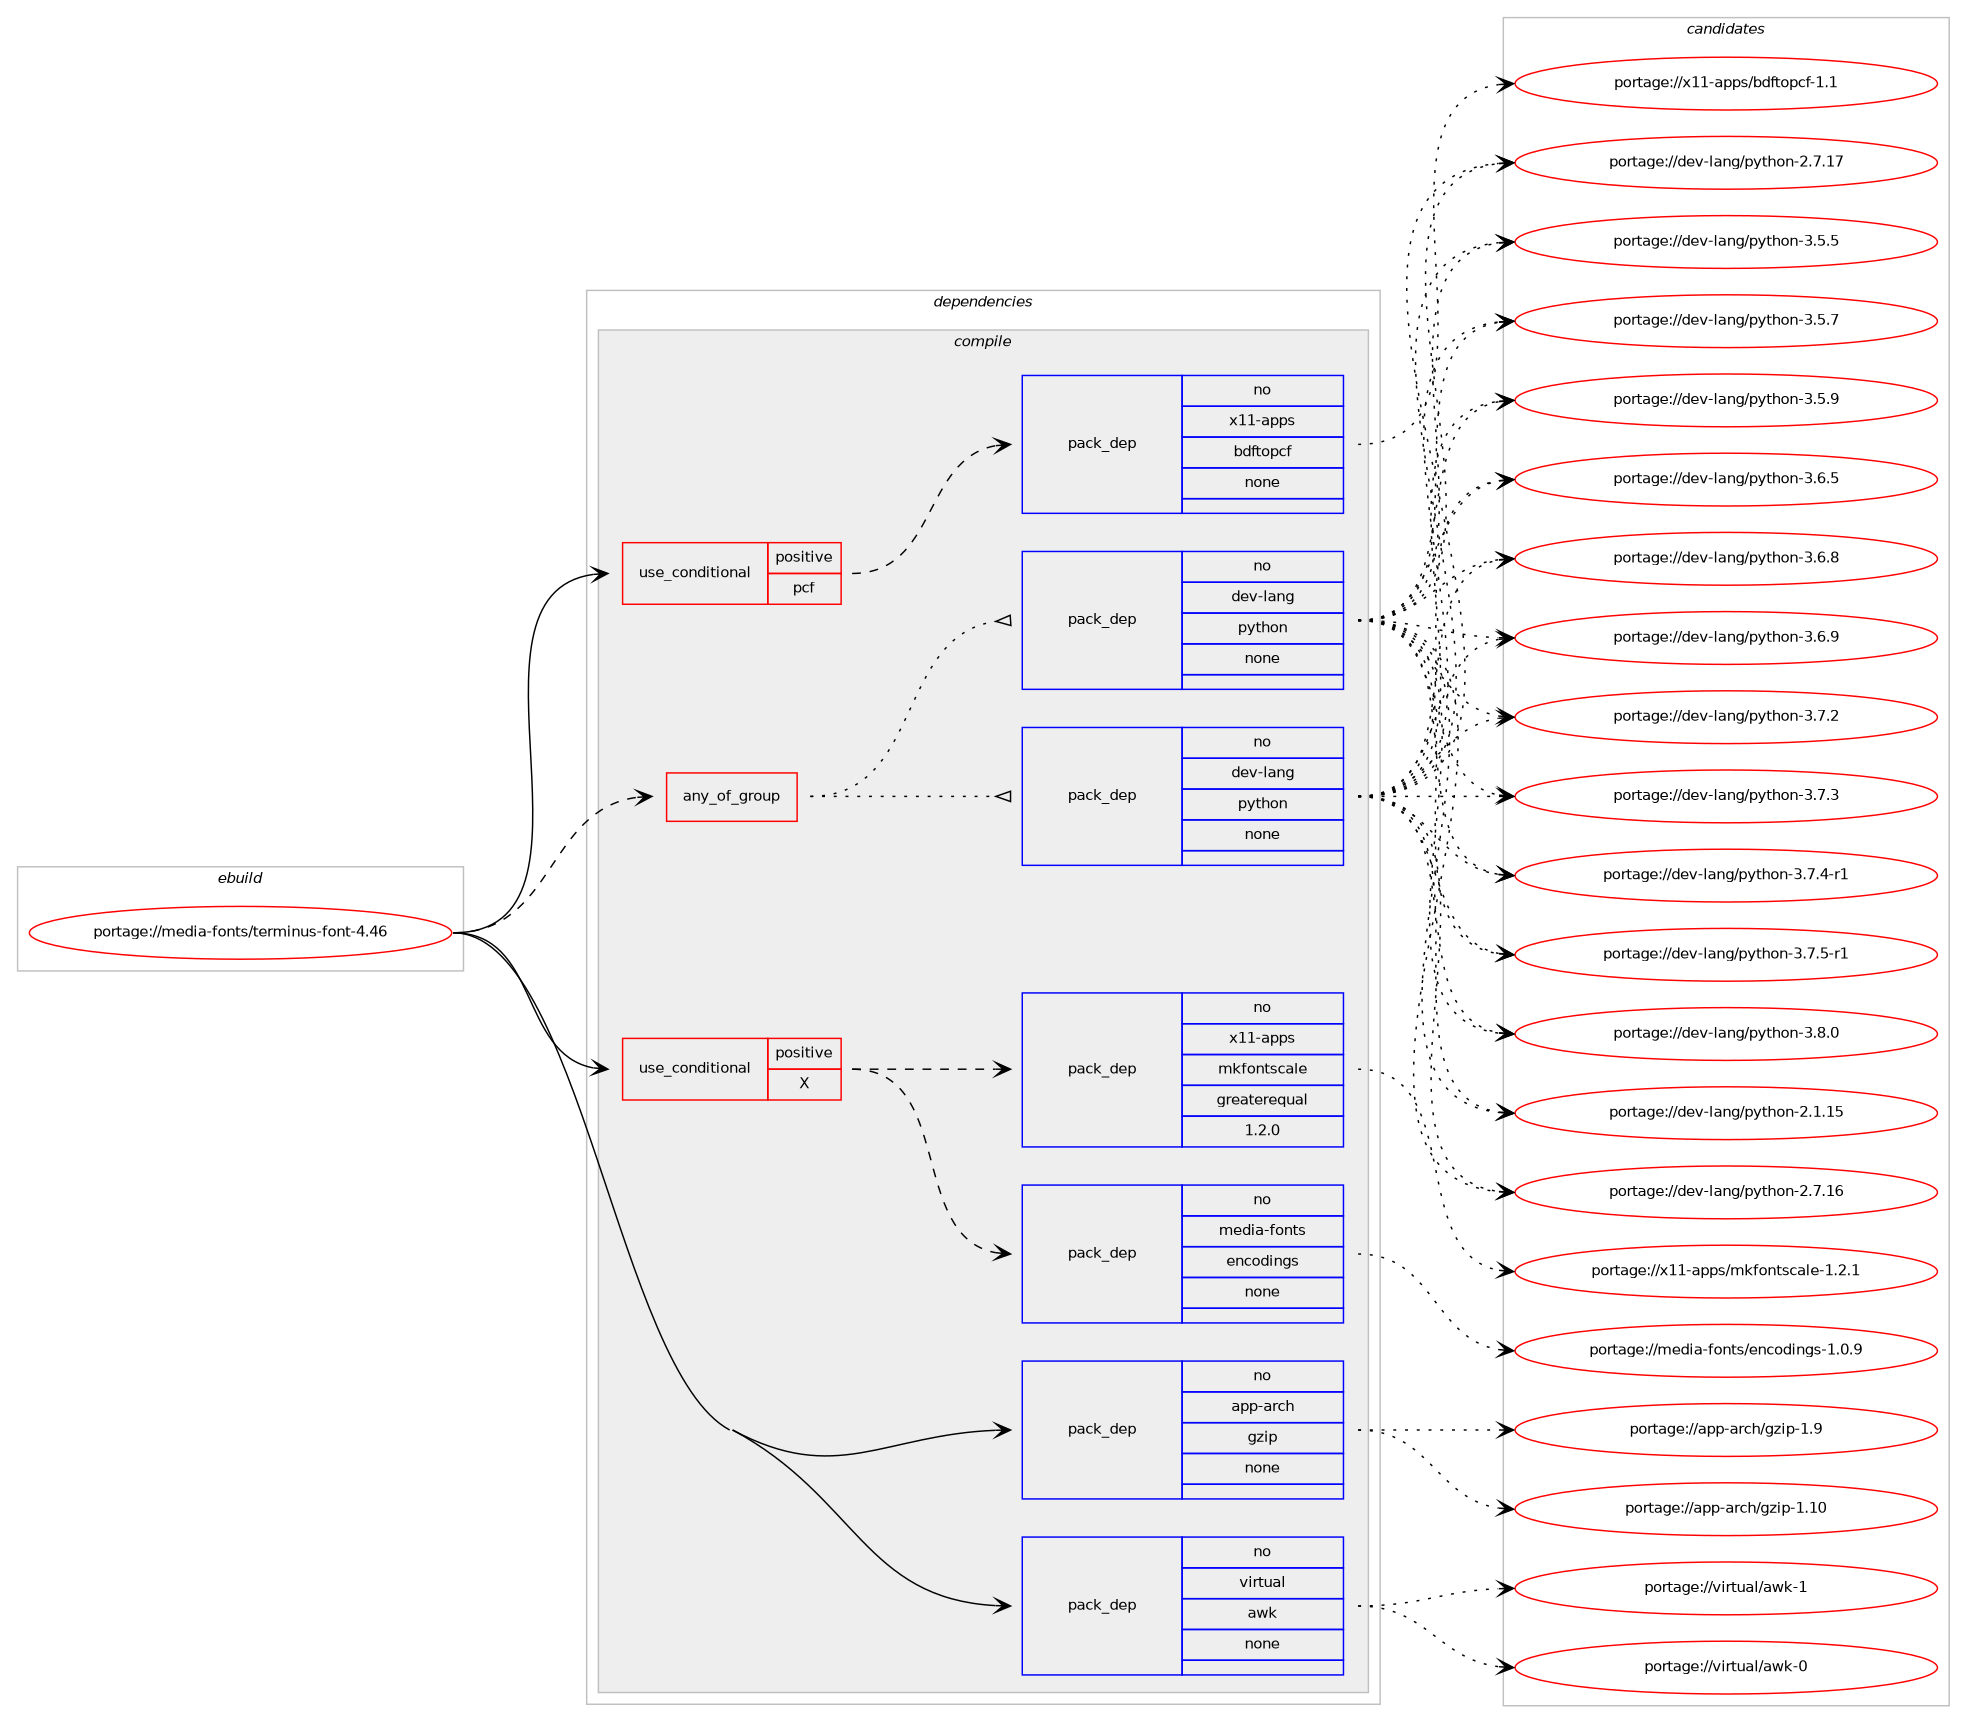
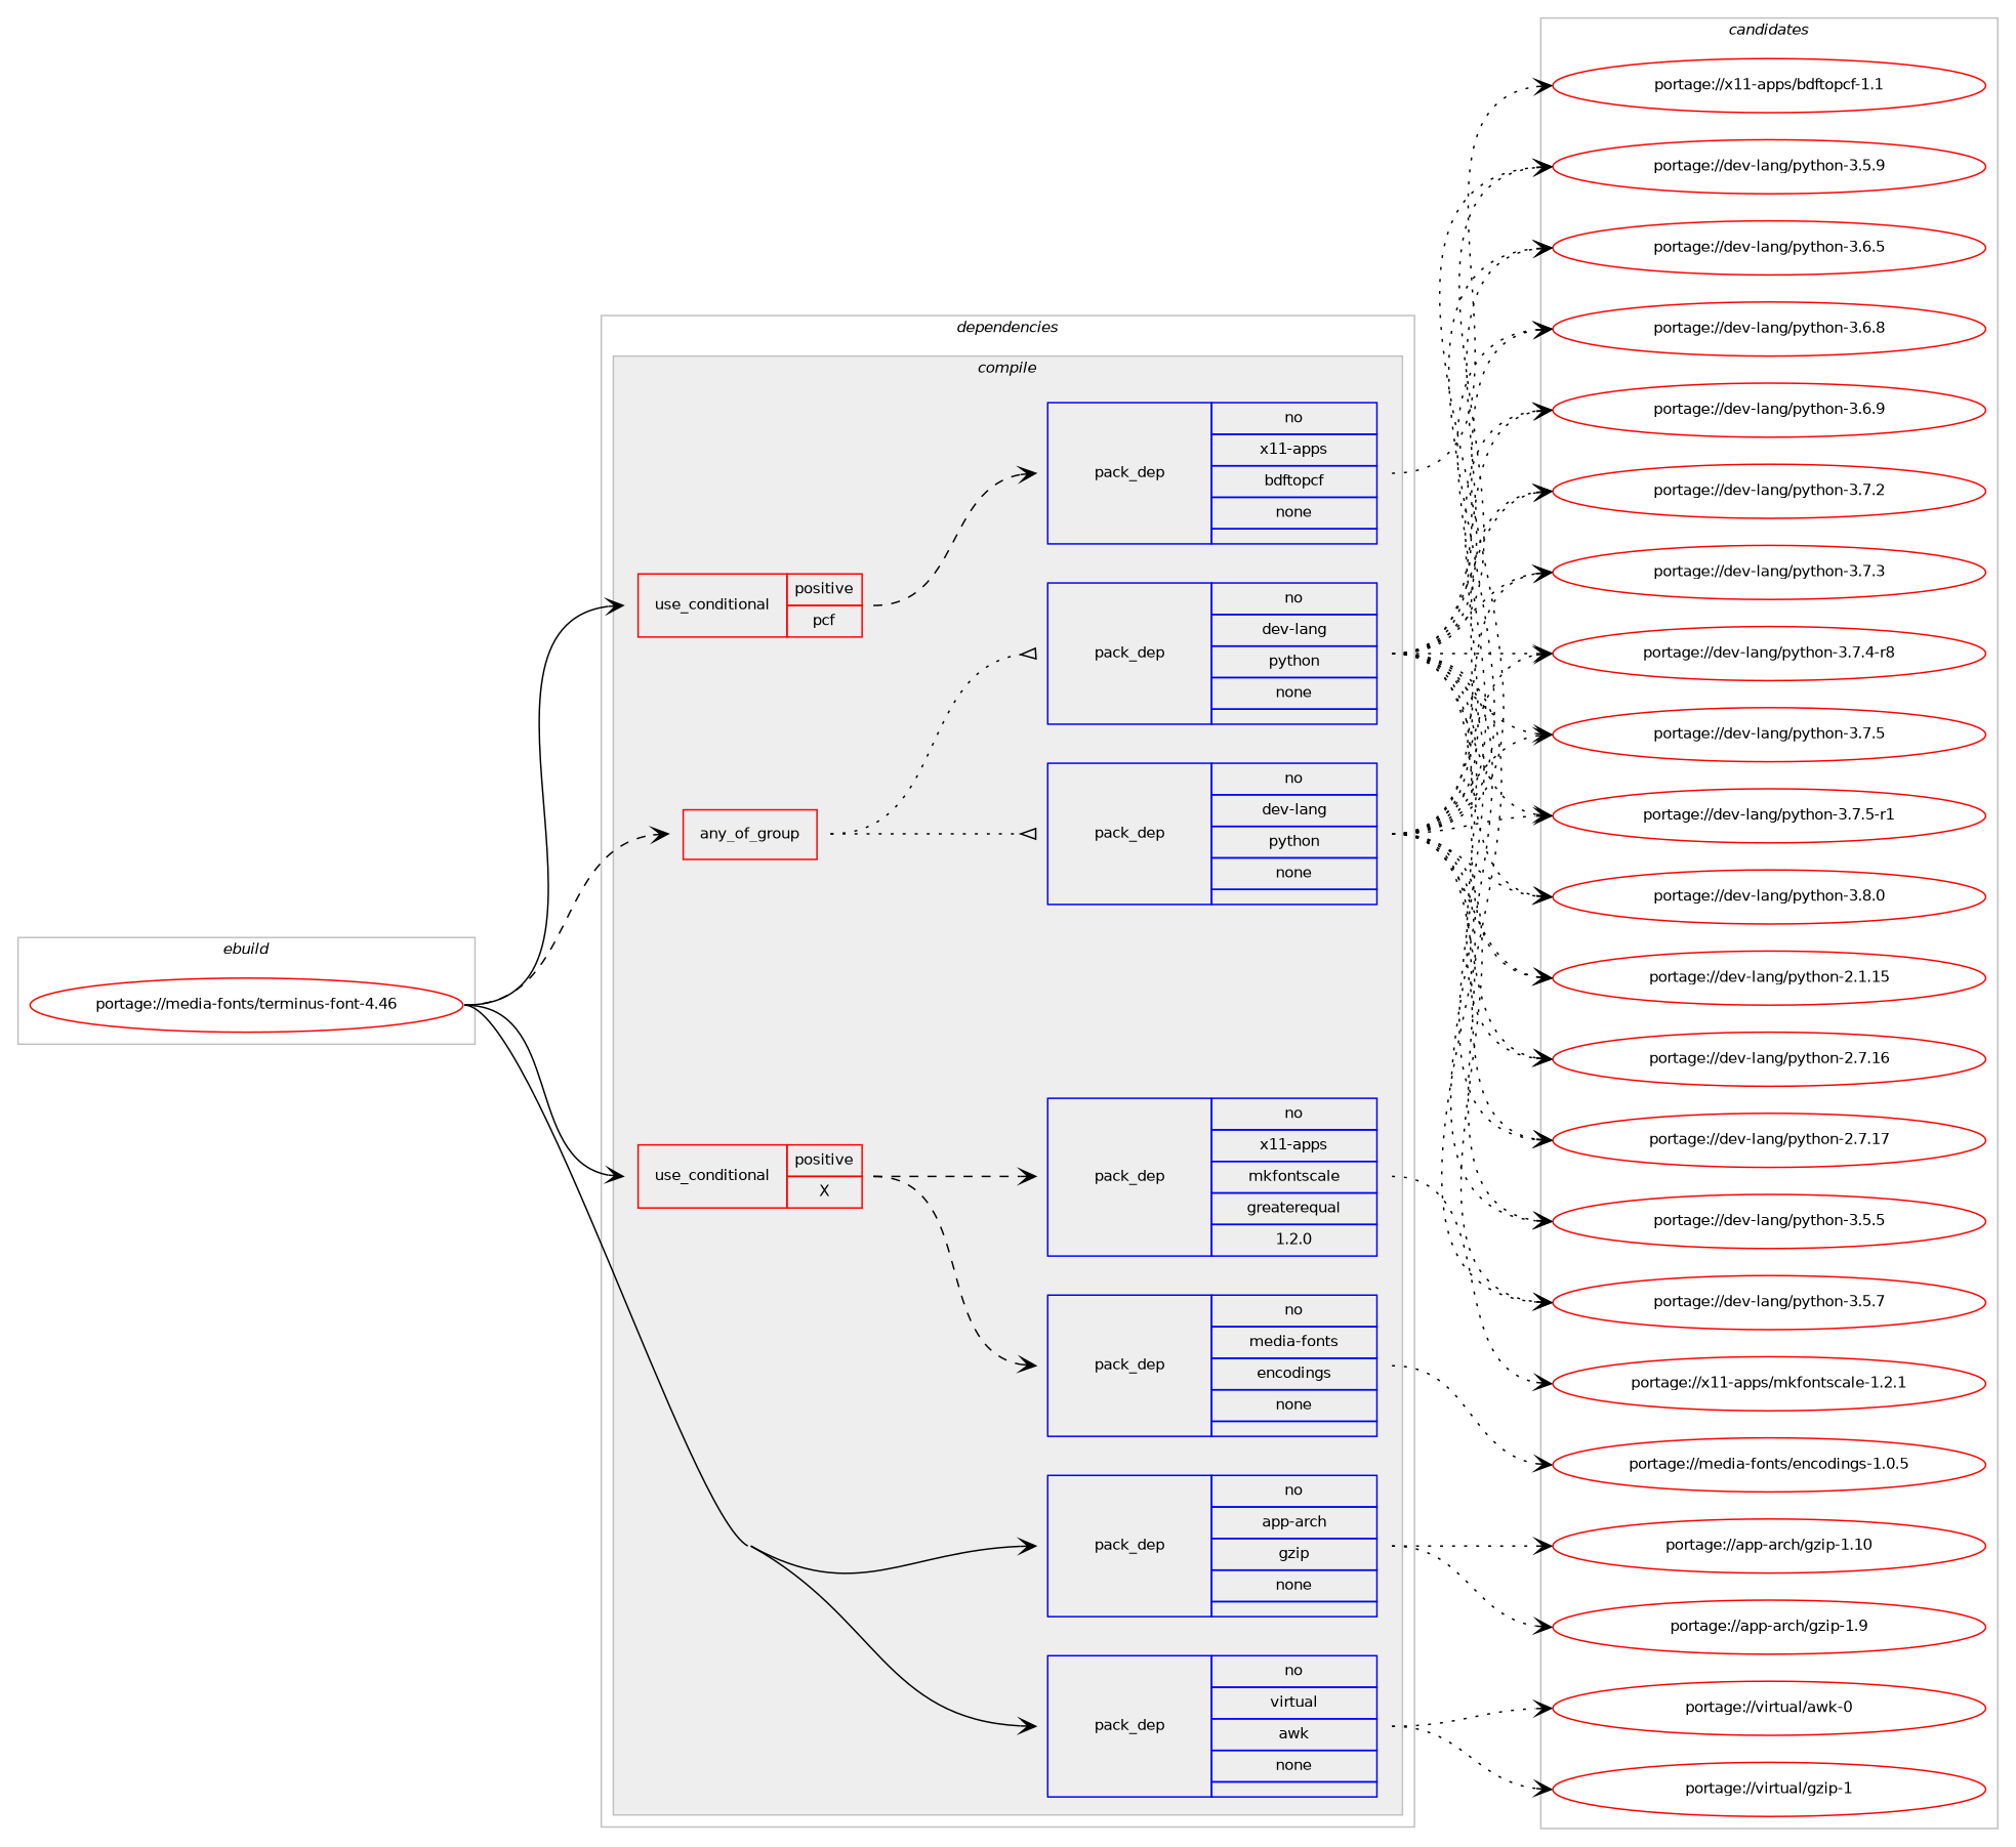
  digraph {
    compound=true
    concentrate=true
    fontname=Helvetica
    fontsize=10
    newrank=true
    rankdir=LR
    ranksep=1.5
    node [color=red fontname=Helvetica fontsize=10]
    edge [arrowhead=vee headport=w style=dotted tailport=e weight=100]
    n1 [label="portage://media-fonts/terminus-font-4.46" width=4]
    n2 [color=blue label=<<TABLE BORDER="0" CELLBORDER="1" CELLSPACING="0" CELLPADDING="4" WIDTH="220"><TR><TD ROWSPAN="6" CELLPADDING="30">pack_dep</TD></TR><TR><TD WIDTH="110">no</TD></TR><TR><TD>dev-lang</TD></TR><TR><TD>python</TD></TR><TR><TD>none</TD></TR><TR><TD></TD></TR></TABLE>> shape=none]
    n3 [color=blue label=<<TABLE BORDER="0" CELLBORDER="1" CELLSPACING="0" CELLPADDING="4" WIDTH="220"><TR><TD ROWSPAN="6" CELLPADDING="30">pack_dep</TD></TR><TR><TD WIDTH="110">no</TD></TR><TR><TD>dev-lang</TD></TR><TR><TD>python</TD></TR><TR><TD>none</TD></TR><TR><TD></TD></TR></TABLE>> shape=none]
    n4 [label=<<TABLE BORDER="0" CELLBORDER="1" CELLSPACING="0" CELLPADDING="4"><TR><TD CELLPADDING="10">any_of_group</TD></TR></TABLE>> shape=none]
    n5 [color=blue label=<<TABLE BORDER="0" CELLBORDER="1" CELLSPACING="0" CELLPADDING="4" WIDTH="220"><TR><TD ROWSPAN="6" CELLPADDING="30">pack_dep</TD></TR><TR><TD WIDTH="110">no</TD></TR><TR><TD>x11-apps</TD></TR><TR><TD>mkfontscale</TD></TR><TR><TD>greaterequal</TD></TR><TR><TD>1.2.0</TD></TR></TABLE>> shape=none]
    n6 [color=blue label=<<TABLE BORDER="0" CELLBORDER="1" CELLSPACING="0" CELLPADDING="4" WIDTH="220"><TR><TD ROWSPAN="6" CELLPADDING="30">pack_dep</TD></TR><TR><TD WIDTH="110">no</TD></TR><TR><TD>media-fonts</TD></TR><TR><TD>encodings</TD></TR><TR><TD>none</TD></TR><TR><TD></TD></TR></TABLE>> shape=none]
    n7 [label=<<TABLE BORDER="0" CELLBORDER="1" CELLSPACING="0" CELLPADDING="4"><TR><TD ROWSPAN="3" CELLPADDING="10">use_conditional</TD></TR><TR><TD>positive</TD></TR><TR><TD>X</TD></TR></TABLE>> shape=none]
    n8 [color=blue label=<<TABLE BORDER="0" CELLBORDER="1" CELLSPACING="0" CELLPADDING="4" WIDTH="220"><TR><TD ROWSPAN="6" CELLPADDING="30">pack_dep</TD></TR><TR><TD WIDTH="110">no</TD></TR><TR><TD>x11-apps</TD></TR><TR><TD>bdftopcf</TD></TR><TR><TD>none</TD></TR><TR><TD></TD></TR></TABLE>> shape=none]
    n9 [label=<<TABLE BORDER="0" CELLBORDER="1" CELLSPACING="0" CELLPADDING="4"><TR><TD ROWSPAN="3" CELLPADDING="10">use_conditional</TD></TR><TR><TD>positive</TD></TR><TR><TD>pcf</TD></TR></TABLE>> shape=none]
    n10 [color=blue label=<<TABLE BORDER="0" CELLBORDER="1" CELLSPACING="0" CELLPADDING="4" WIDTH="220"><TR><TD ROWSPAN="6" CELLPADDING="30">pack_dep</TD></TR><TR><TD WIDTH="110">no</TD></TR><TR><TD>app-arch</TD></TR><TR><TD>gzip</TD></TR><TR><TD>none</TD></TR><TR><TD></TD></TR></TABLE>> shape=none]
    n11 [color=blue label=<<TABLE BORDER="0" CELLBORDER="1" CELLSPACING="0" CELLPADDING="4" WIDTH="220"><TR><TD ROWSPAN="6" CELLPADDING="30">pack_dep</TD></TR><TR><TD WIDTH="110">no</TD></TR><TR><TD>virtual</TD></TR><TR><TD>awk</TD></TR><TR><TD>none</TD></TR><TR><TD></TD></TR></TABLE>> shape=none]
    n12 [label="portage://dev-lang/python-2.1.15" width=4]
    n13 [label="portage://dev-lang/python-2.7.16" width=4]
    n14 [label="portage://dev-lang/python-2.7.17" width=4]
    n15 [label="portage://dev-lang/python-3.5.5" width=4]
    n16 [label="portage://dev-lang/python-3.5.7" width=4]
    n17 [label="portage://dev-lang/python-3.5.9" width=4]
    n18 [label="portage://dev-lang/python-3.6.5" width=4]
    n19 [label="portage://dev-lang/python-3.6.8" width=4]
    n20 [label="portage://dev-lang/python-3.6.9" width=4]
    n21 [label="portage://dev-lang/python-3.7.2" width=4]
    n22 [label="portage://dev-lang/python-3.7.3" width=4]
-   n23 [label="portage://dev-lang/python-3.7.4-r1" width=4]
+   n23 [label="portage://dev-lang/python-3.7.4-r8" width=4]
+   n24 [label="portage://dev-lang/python-3.7.5" width=4]
    n25 [label="portage://dev-lang/python-3.7.5-r1" width=4]
    n26 [label="portage://dev-lang/python-3.8.0" width=4]
    n27 [label="portage://x11-apps/mkfontscale-1.2.1" width=4]
-   n28 [label="portage://media-fonts/encodings-1.0.9" width=4]
+   n28 [label="portage://media-fonts/encodings-1.0.5" width=4]
    n29 [label="portage://x11-apps/bdftopcf-1.1" width=4]
    n30 [label="portage://app-arch/gzip-1.10" width=4]
    n31 [label="portage://app-arch/gzip-1.9" width=4]
    n32 [label="portage://virtual/awk-0" width=4]
-   n33 [label="portage://virtual/awk-1" width=4]
+   n33 [label="portage://virtual/gzip-1" width=4]
    subgraph cluster_1 {
      color=gray
      label=<<i>ebuild</i>>
      rank=same
      n1
    }
    subgraph cluster_2 {
      color=gray
      label=<<i>dependencies</i>>
      subgraph cluster_3 {
        color=gray
        fillcolor="#eeeeee"
        label=<<i>compile</i>>
        style=filled
        subgraph sub_4 {
          color=gray
          fillcolor="#eeeeee"
          label=<<i>compile</i>>
          style=filled
          n4
          subgraph sub_5 {
            color=gray
            fillcolor="#eeeeee"
            label=<<i>compile</i>>
            style=filled
            n2
          }
          subgraph sub_6 {
            color=gray
            fillcolor="#eeeeee"
            label=<<i>compile</i>>
            style=filled
            n3
          }
        }
        subgraph sub_7 {
          color=gray
          fillcolor="#eeeeee"
          label=<<i>compile</i>>
          style=filled
          n7
          subgraph sub_8 {
            color=gray
            fillcolor="#eeeeee"
            label=<<i>compile</i>>
            style=filled
            n5
          }
          subgraph sub_9 {
            color=gray
            fillcolor="#eeeeee"
            label=<<i>compile</i>>
            style=filled
            n6
          }
        }
        subgraph sub_10 {
          color=gray
          fillcolor="#eeeeee"
          label=<<i>compile</i>>
          style=filled
          n9
          subgraph sub_11 {
            color=gray
            fillcolor="#eeeeee"
            label=<<i>compile</i>>
            style=filled
            n8
          }
        }
        subgraph sub_12 {
          color=gray
          fillcolor="#eeeeee"
          label=<<i>compile</i>>
          style=filled
          n10
        }
        subgraph sub_13 {
          color=gray
          fillcolor="#eeeeee"
          label=<<i>compile</i>>
          style=filled
          n11
        }
      }
      subgraph cluster_14 {
        color=gray
        fillcolor="#eeeeee"
        label=<<i>compile and run</i>>
        style=filled
      }
      subgraph cluster_15 {
        color=gray
        fillcolor="#eeeeee"
        label=<<i>run</i>>
        style=filled
      }
    }
    subgraph cluster_16 {
      color=gray
      label=<<i>candidates</i>>
      rank=same
      subgraph sub_17 {
        color=black
        label=<<i>candidates</i>>
        nodesep=1
        rank=same
        n12
        n13
        n14
        n15
        n16
        n17
        n18
        n19
        n20
        n21
        n22
        n23
+       n24
        n25
        n26
      }
      subgraph sub_18 {
        color=black
        label=<<i>candidates</i>>
        nodesep=1
        rank=same
        n12
        n13
        n14
        n15
        n16
        n17
        n18
        n19
        n20
        n21
        n22
        n23
+       n24
        n25
        n26
      }
      subgraph sub_19 {
        color=black
        label=<<i>candidates</i>>
        nodesep=1
        rank=same
        n27
      }
      subgraph sub_20 {
        color=black
        label=<<i>candidates</i>>
        nodesep=1
        rank=same
        n28
      }
      subgraph sub_21 {
        color=black
        label=<<i>candidates</i>>
        nodesep=1
        rank=same
        n29
      }
      subgraph sub_22 {
        color=black
        label=<<i>candidates</i>>
        nodesep=1
        rank=same
        n30
        n31
      }
      subgraph sub_23 {
        color=black
        label=<<i>candidates</i>>
        nodesep=1
        rank=same
        n32
        n33
      }
    }
    n1 -> n4 [style=dashed weight=20]
    n1 -> n7 [style=solid weight=20]
    n1 -> n9 [style=solid weight=20]
    n1 -> n10 [style=solid weight=20]
    n1 -> n11 [style=solid weight=20]
    n2 -> n12
    n2 -> n13
    n2 -> n14
    n2 -> n15
    n2 -> n16
    n2 -> n17
    n2 -> n18
    n2 -> n19
    n2 -> n20
    n2 -> n21
    n2 -> n22
    n2 -> n23
+   n2 -> n24
    n2 -> n25
    n2 -> n26
    n3 -> n12
    n3 -> n13
    n3 -> n14
    n3 -> n15
    n3 -> n16
    n3 -> n17
    n3 -> n18
    n3 -> n19
    n3 -> n20
    n3 -> n21
    n3 -> n22
    n3 -> n23
+   n3 -> n24
    n3 -> n25
    n3 -> n26
    n4 -> n2 [arrowhead=oinv weight=20]
    n4 -> n3 [arrowhead=oinv weight=20]
    n5 -> n27
    n6 -> n28
    n7 -> n5 [style=dashed weight=20]
    n7 -> n6 [style=dashed weight=20]
    n8 -> n29
    n9 -> n8 [style=dashed weight=20]
    n10 -> n30
    n10 -> n31
    n11 -> n32
    n11 -> n33
  }
